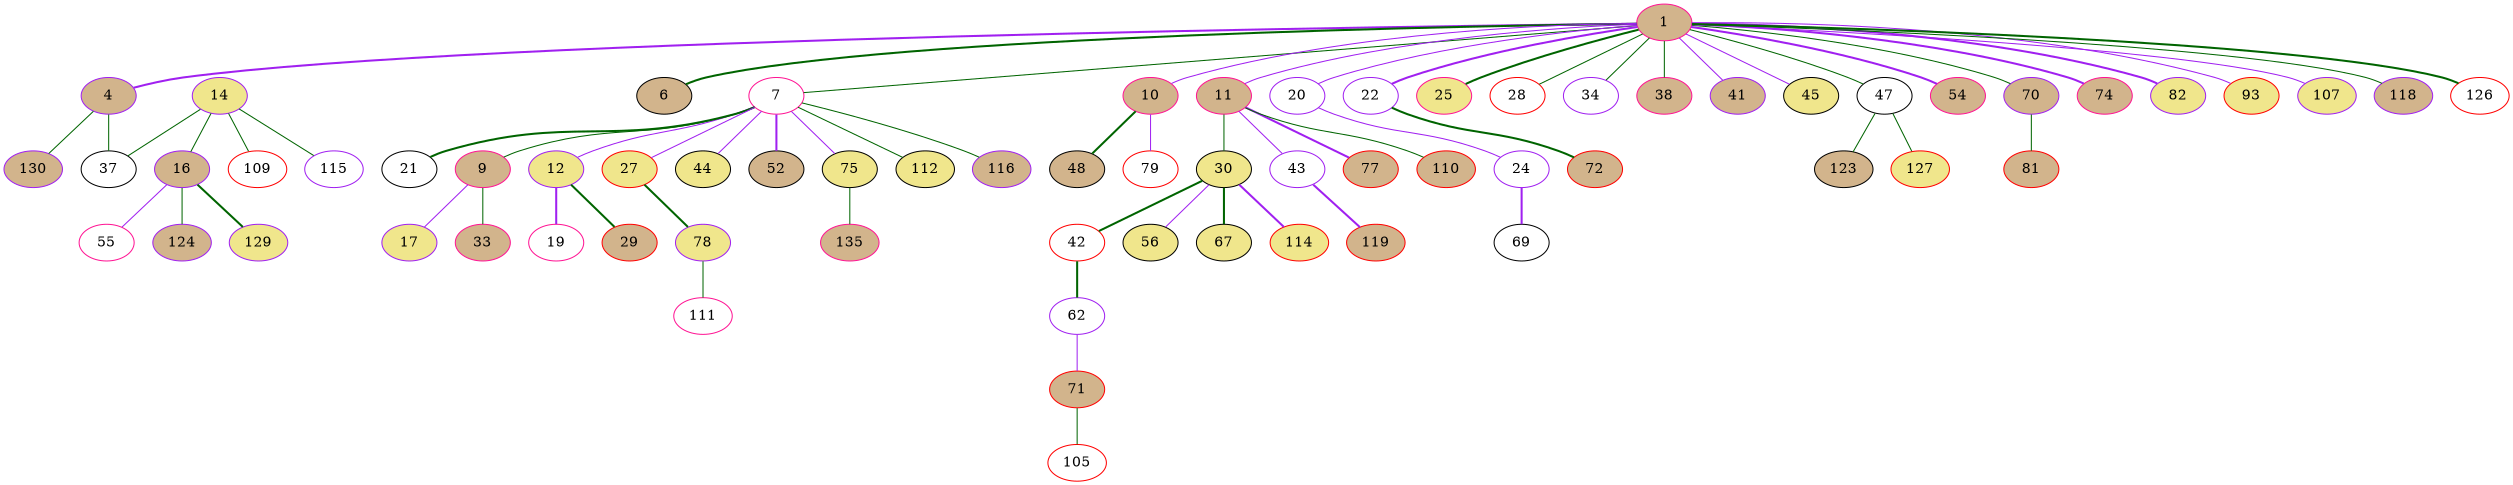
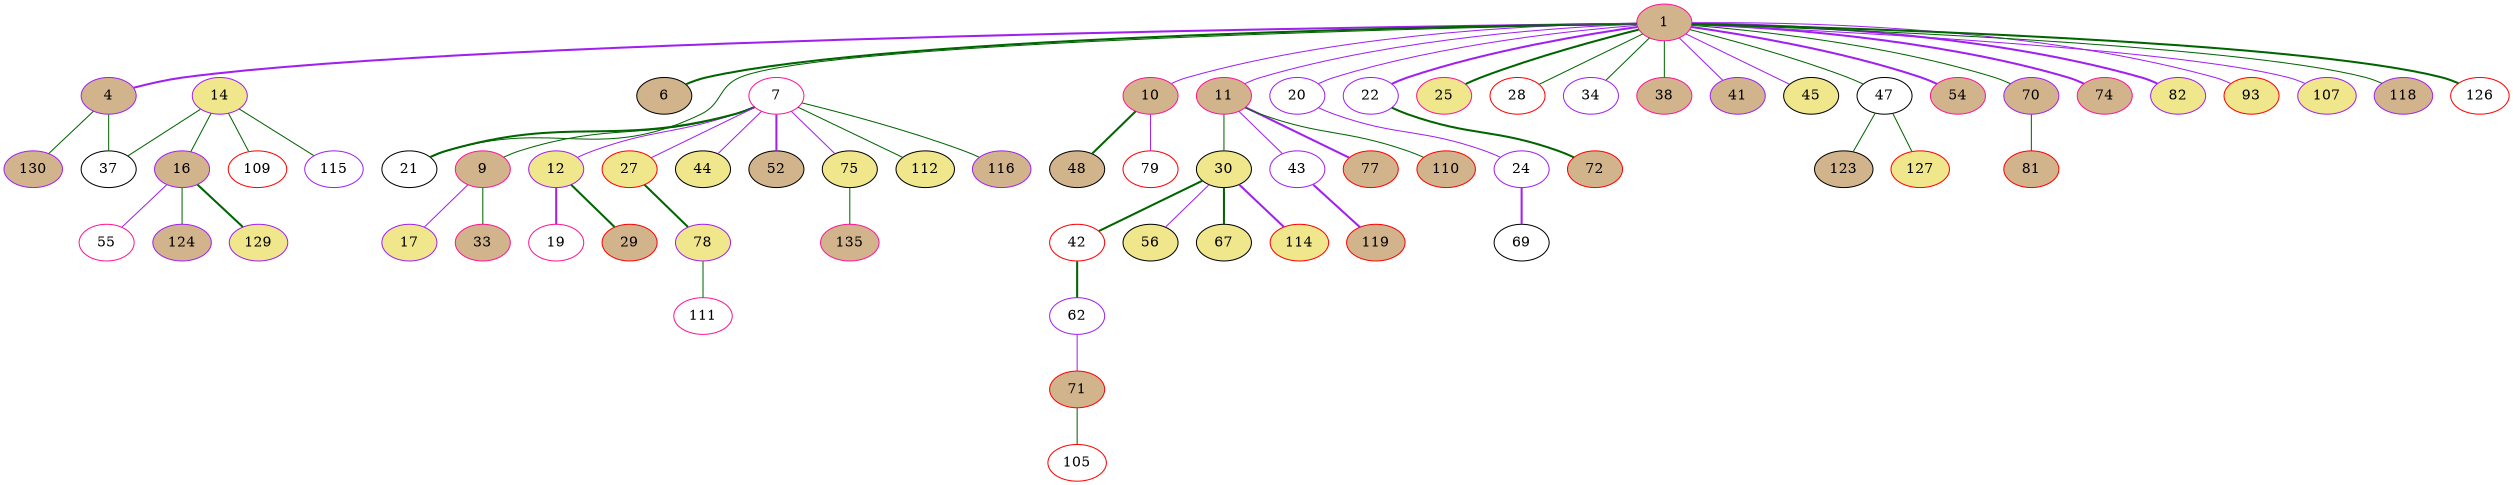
  graph {
    node [color=purple fillcolor=tan style=filled]
    edge [color=darkgreen style=solid]
    1 [color=deeppink super="+2+31+3"]
    4 [super="+13"]
    6 [color=black super="+83"]
    7 [color=deeppink fillcolor=white super="+15+8"]
    10 [color=deeppink super="+49"]
    11 [color=deeppink super="+68"]
    20 [fillcolor=white super="+36+108"]
    22 [fillcolor=white super="+131"]
    25 [color=deeppink fillcolor=khaki super="+120"]
    28 [color=red fillcolor=white]
    34 [fillcolor=white super="+90"]
    38 [color=deeppink]
    41
    45 [color=black fillcolor=khaki super="+103+104"]
    47 [color=black fillcolor=white super="+58+80"]
    54 [color=deeppink]
    70 [super="+94+73"]
    74 [color=deeppink super="+88+117"]
    82 [fillcolor=khaki]
    93 [color=red fillcolor=khaki super="+95"]
    107 [fillcolor=khaki]
    118
    126 [color=red fillcolor=white super="+134"]
    130
    37 [color=black fillcolor=white]
    9 [color=deeppink]
    12 [fillcolor=khaki]
    21 [color=black fillcolor=white super="+86"]
    27 [color=red fillcolor=khaki super="+40+53+46"]
    44 [color=black fillcolor=khaki]
    52 [color=black]
    75 [color=black fillcolor=khaki super="+133"]
    112 [color=black fillcolor=khaki super="+122"]
    116
    48 [color=black]
    79 [color=red fillcolor=white]
    30 [color=black fillcolor=khaki super="+50"]
    43 [fillcolor=white super="+97"]
    77 [color=red]
    110 [color=red]
    24 [fillcolor=white super="+32"]
    72 [color=red]
    123 [color=black]
    127 [color=red fillcolor=khaki]
    81 [color=red]
    14 [fillcolor=khaki super="+26"]
    16 [super="+87+39+23"]
    109 [color=red fillcolor=white]
    115 [fillcolor=white]
    17 [fillcolor=khaki]
    33 [color=deeppink super="+59"]
    19 [color=deeppink fillcolor=white super="+125+61+89+128"]
    29 [color=red]
    78 [fillcolor=khaki super="+101"]
    135 [color=deeppink]
    42 [color=red fillcolor=white]
    56 [color=black fillcolor=khaki super="+65"]
    67 [color=black fillcolor=khaki]
    114 [color=red fillcolor=khaki]
    119 [color=red]
    55 [color=deeppink fillcolor=white super="+92"]
    124
    129 [fillcolor=khaki]
    69 [color=black fillcolor=white]
    111 [color=deeppink fillcolor=white]
    62 [fillcolor=white super="+76"]
    71 [color=red super="+85+121"]
    105 [color=red fillcolor=white super="+106"]
    1 -- 4 [color=purple style=bold]
    1 -- 6 [style=bold]
-   1 -- 7
+   1 -- 21
    1 -- 10 [color=purple]
    1 -- 11 [color=purple]
    1 -- 20 [color=purple]
    1 -- 22 [color=purple style=bold]
    1 -- 25 [style=bold]
    1 -- 28
    1 -- 34
    1 -- 38
    1 -- 41 [color=purple]
    1 -- 45 [color=purple]
    1 -- 47
    1 -- 54 [color=purple style=bold]
    1 -- 70
    1 -- 74 [color=purple style=bold]
    1 -- 82 [color=purple style=bold]
    1 -- 93 [color=purple]
    1 -- 107 [color=purple]
    1 -- 118
    1 -- 126 [style=bold]
    4 -- 130
    4 -- 37
    7 -- 9
    7 -- 12 [color=purple]
    7 -- 21 [style=bold]
    7 -- 27 [color=purple]
    7 -- 44 [color=purple]
    7 -- 52 [color=purple style=bold]
    7 -- 75 [color=purple]
    7 -- 112
    7 -- 116
    10 -- 48 [style=bold]
    10 -- 79 [color=purple]
    11 -- 30
    11 -- 43 [color=purple]
    11 -- 77 [color=purple style=bold]
    11 -- 110
    20 -- 24 [color=purple]
    22 -- 72 [style=bold]
    47 -- 123
    47 -- 127
    70 -- 81
    9 -- 17 [color=purple]
    9 -- 33
    12 -- 19 [color=purple style=bold]
    12 -- 29 [style=bold]
    27 -- 78 [style=bold]
    75 -- 135
    30 -- 42 [style=bold]
    30 -- 56 [color=purple]
    30 -- 67 [style=bold]
    30 -- 114 [color=purple style=bold]
    43 -- 119 [color=purple style=bold]
    24 -- 69 [color=purple style=bold]
    14 -- 37
    14 -- 16
    14 -- 109
    14 -- 115
    16 -- 55 [color=purple]
    16 -- 124
    16 -- 129 [style=bold]
    78 -- 111
    42 -- 62 [style=bold]
    62 -- 71 [color=purple]
    71 -- 105
  }
